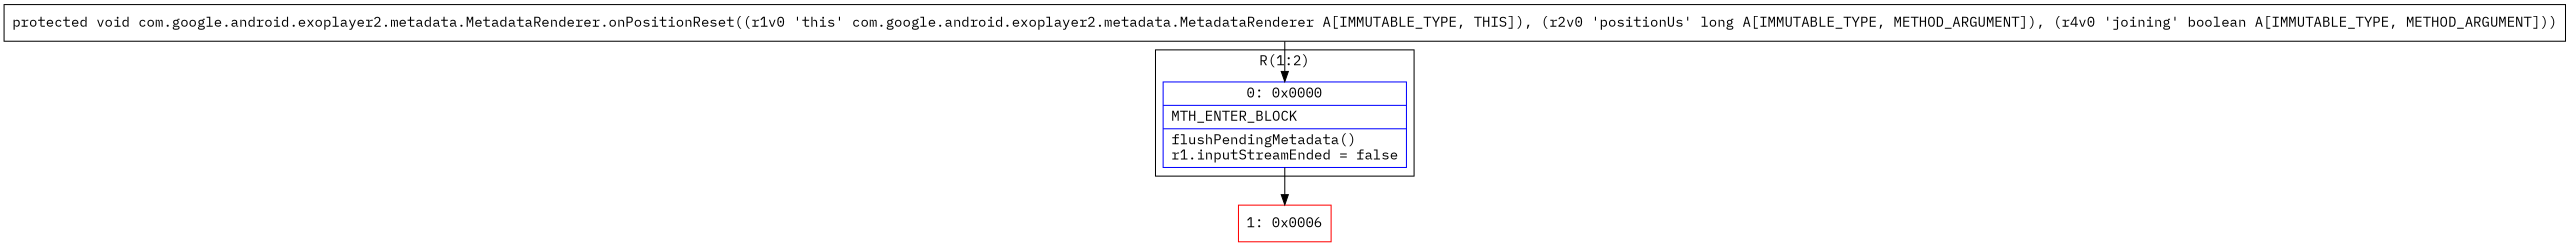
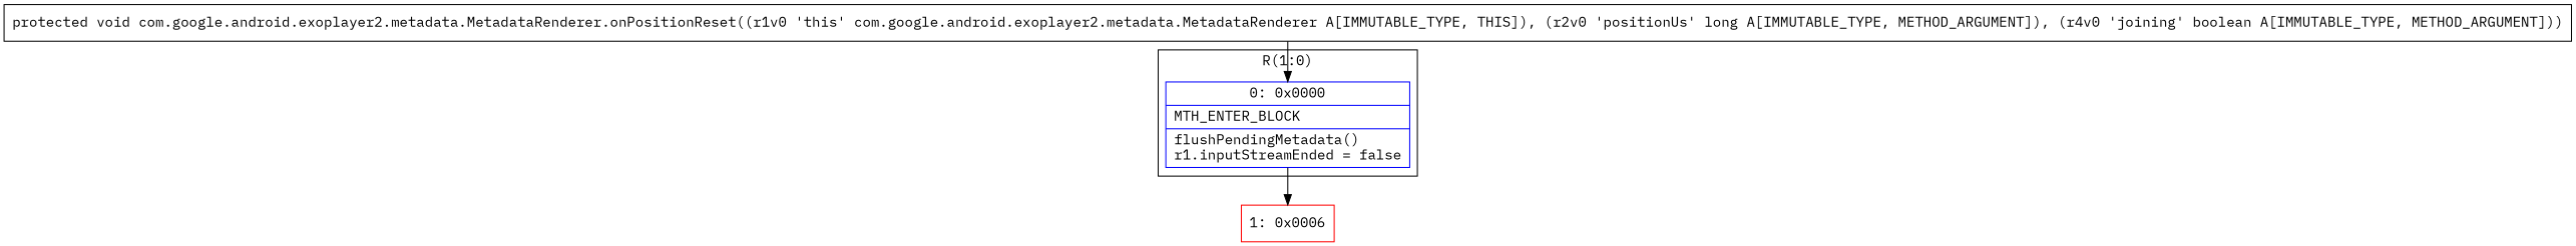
  digraph {
    fontname="IBM Plex Mono"
    node [shape=record fontname="IBM Plex Mono"]
    edge [fontname="IBM Plex Mono"]
    n1 [color=blue label="{0\:\ 0x0000|MTH_ENTER_BLOCK\l|flushPendingMetadata()\lr1.inputStreamEnded = false\l}"]
    n2 [color=red label="{1\:\ 0x0006}"]
    n3 [label="{protected void com.google.android.exoplayer2.metadata.MetadataRenderer.onPositionReset((r1v0 'this' com.google.android.exoplayer2.metadata.MetadataRenderer A[IMMUTABLE_TYPE, THIS]), (r2v0 'positionUs' long A[IMMUTABLE_TYPE, METHOD_ARGUMENT]), (r4v0 'joining' boolean A[IMMUTABLE_TYPE, METHOD_ARGUMENT])) }"]
    subgraph cluster_1 {
-     label="R(1:2)"
+     label="R(1:0)"
      n1
    }
    n1 -> n2
    n3 -> n1
  }
